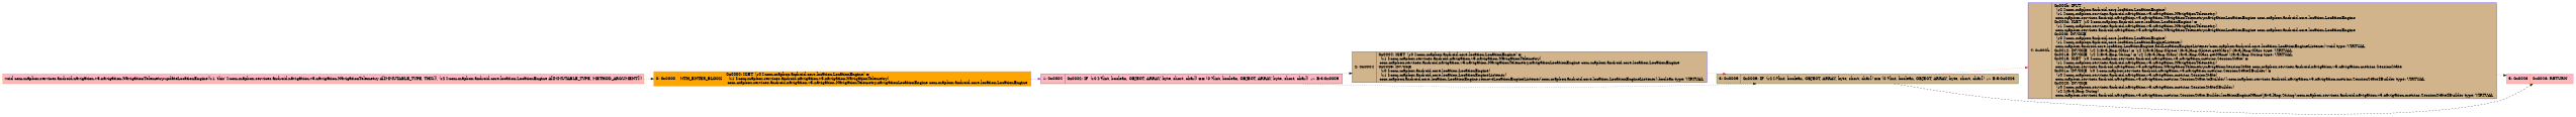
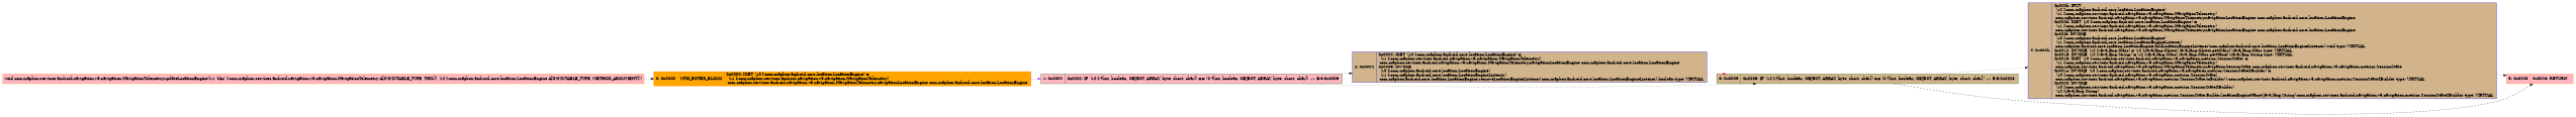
  digraph {
    rankdir=LR
    node [color=darkorange fillcolor=lightpink shape=record style=filled]
    edge [color=black style=dotted]
    n1 [fillcolor=orange label="{0\:\ 0x0000|MTH_ENTER_BLOCK\l|0x0000: IGET  (r0 I:com.mapbox.android.core.location.LocationEngine) = \l  (r1 I:com.mapbox.services.android.navigation.v5.navigation.NavigationTelemetry)\l com.mapbox.services.android.navigation.v5.navigation.NavigationTelemetry.navigationLocationEngine com.mapbox.android.core.location.LocationEngine \l}"]
    n2 [color=darkgreen label="{1\:\ 0x0002|0x0002: IF  (r0 I:?[int, boolean, OBJECT, ARRAY, byte, short, char]) == (0 ?[int, boolean, OBJECT, ARRAY, byte, short, char])  \-\> B:3:0x0009 \l}"]
    n3 [color=blue fillcolor=tan label="{2\:\ 0x0004|0x0004: IGET  (r0 I:com.mapbox.android.core.location.LocationEngine) = \l  (r1 I:com.mapbox.services.android.navigation.v5.navigation.NavigationTelemetry)\l com.mapbox.services.android.navigation.v5.navigation.NavigationTelemetry.navigationLocationEngine com.mapbox.android.core.location.LocationEngine \l0x0006: INVOKE  \l  (r0 I:com.mapbox.android.core.location.LocationEngine)\l  (r1 I:com.mapbox.android.core.location.LocationEngineListener)\l com.mapbox.android.core.location.LocationEngine.removeLocationEngineListener(com.mapbox.android.core.location.LocationEngineListener):boolean type: VIRTUAL \l}"]
    n4 [color=darkgreen fillcolor=tan label="{3\:\ 0x0009|0x0009: IF  (r2 I:?[int, boolean, OBJECT, ARRAY, byte, short, char]) == (0 ?[int, boolean, OBJECT, ARRAY, byte, short, char])  \-\> B:5:0x0023 \l}"]
    n5 [color=blue fillcolor=tan label="{4\:\ 0x000b|0x000b: IPUT  \l  (r2 I:com.mapbox.android.core.location.LocationEngine)\l  (r1 I:com.mapbox.services.android.navigation.v5.navigation.NavigationTelemetry)\l com.mapbox.services.android.navigation.v5.navigation.NavigationTelemetry.navigationLocationEngine com.mapbox.android.core.location.LocationEngine \l0x000d: IGET  (r0 I:com.mapbox.android.core.location.LocationEngine) = \l  (r1 I:com.mapbox.services.android.navigation.v5.navigation.NavigationTelemetry)\l com.mapbox.services.android.navigation.v5.navigation.NavigationTelemetry.navigationLocationEngine com.mapbox.android.core.location.LocationEngine \l0x000f: INVOKE  \l  (r0 I:com.mapbox.android.core.location.LocationEngine)\l  (r1 I:com.mapbox.android.core.location.LocationEngineListener)\l com.mapbox.android.core.location.LocationEngine.addLocationEngineListener(com.mapbox.android.core.location.LocationEngineListener):void type: VIRTUAL \l0x0012: INVOKE  (r2 I:java.lang.Class) = (r2 I:java.lang.Object) java.lang.Object.getClass():java.lang.Class type: VIRTUAL \l0x0016: INVOKE  (r2 I:java.lang.String) = (r2 I:java.lang.Class) java.lang.Class.getName():java.lang.String type: VIRTUAL \l0x001a: IGET  (r0 I:com.mapbox.services.android.navigation.v5.navigation.metrics.SessionState) = \l  (r1 I:com.mapbox.services.android.navigation.v5.navigation.NavigationTelemetry)\l com.mapbox.services.android.navigation.v5.navigation.NavigationTelemetry.navigationSessionState com.mapbox.services.android.navigation.v5.navigation.metrics.SessionState \l0x001c: INVOKE  (r0 I:com.mapbox.services.android.navigation.v5.navigation.metrics.SessionState$Builder) = \l  (r0 I:com.mapbox.services.android.navigation.v5.navigation.metrics.SessionState)\l com.mapbox.services.android.navigation.v5.navigation.metrics.SessionState.toBuilder():com.mapbox.services.android.navigation.v5.navigation.metrics.SessionState$Builder type: VIRTUAL \l0x0020: INVOKE  \l  (r0 I:com.mapbox.services.android.navigation.v5.navigation.metrics.SessionState$Builder)\l  (r2 I:java.lang.String)\l com.mapbox.services.android.navigation.v5.navigation.metrics.SessionState.Builder.locationEngineName(java.lang.String):com.mapbox.services.android.navigation.v5.navigation.metrics.SessionState$Builder type: VIRTUAL \l}"]
    n6 [label="{5\:\ 0x0023|0x0023: RETURN   \l}"]
    n7 [label="{void com.mapbox.services.android.navigation.v5.navigation.NavigationTelemetry.updateLocationEngine((r1 'this' I:com.mapbox.services.android.navigation.v5.navigation.NavigationTelemetry A[IMMUTABLE_TYPE, THIS]), (r2 I:com.mapbox.android.core.location.LocationEngine A[IMMUTABLE_TYPE, METHOD_ARGUMENT])) }"]
    n1 -> n2 [color=purple style=dashed]
    n2 -> n3
    n2 -> n4
    n3 -> n4 [color=red]
-   n4 -> n5 [color=red]
+   n4 -> n5
    n4 -> n6 [style=dashed]
    n5 -> n6
    n7 -> n1
  }
